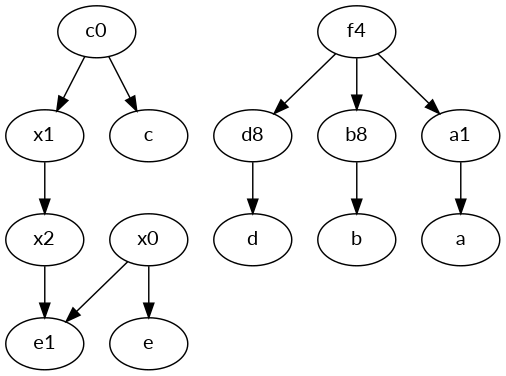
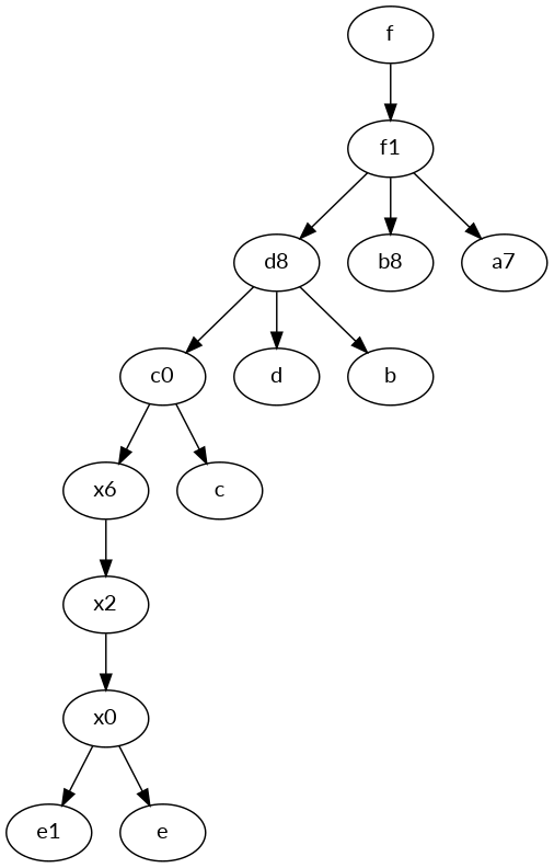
  digraph {
    fontname=Lato
    node [fontname=Lato]
    edge [fontname=Lato]
    n1 [label=c0]
-   x1
+   x1 [label=x6]
    c
    x2
    n5 [label=d8]
    d
    n7 [label=b8]
    b
    x0
    e1
    e
-   f1 [label=f4]
-   a1
-   a
+   f
+   f1
+   a1 [label=a7]
    n1 -> x1
    n1 -> c
    x1 -> x2
-   x2 -> e1
+   x2 -> x0
+   n5 -> n1
    n5 -> d
-   n7 -> b
+   n5 -> b
    x0 -> e1
    x0 -> e
+   f -> f1
    f1 -> n5
    f1 -> n7
    f1 -> a1
-   a1 -> a
  }
